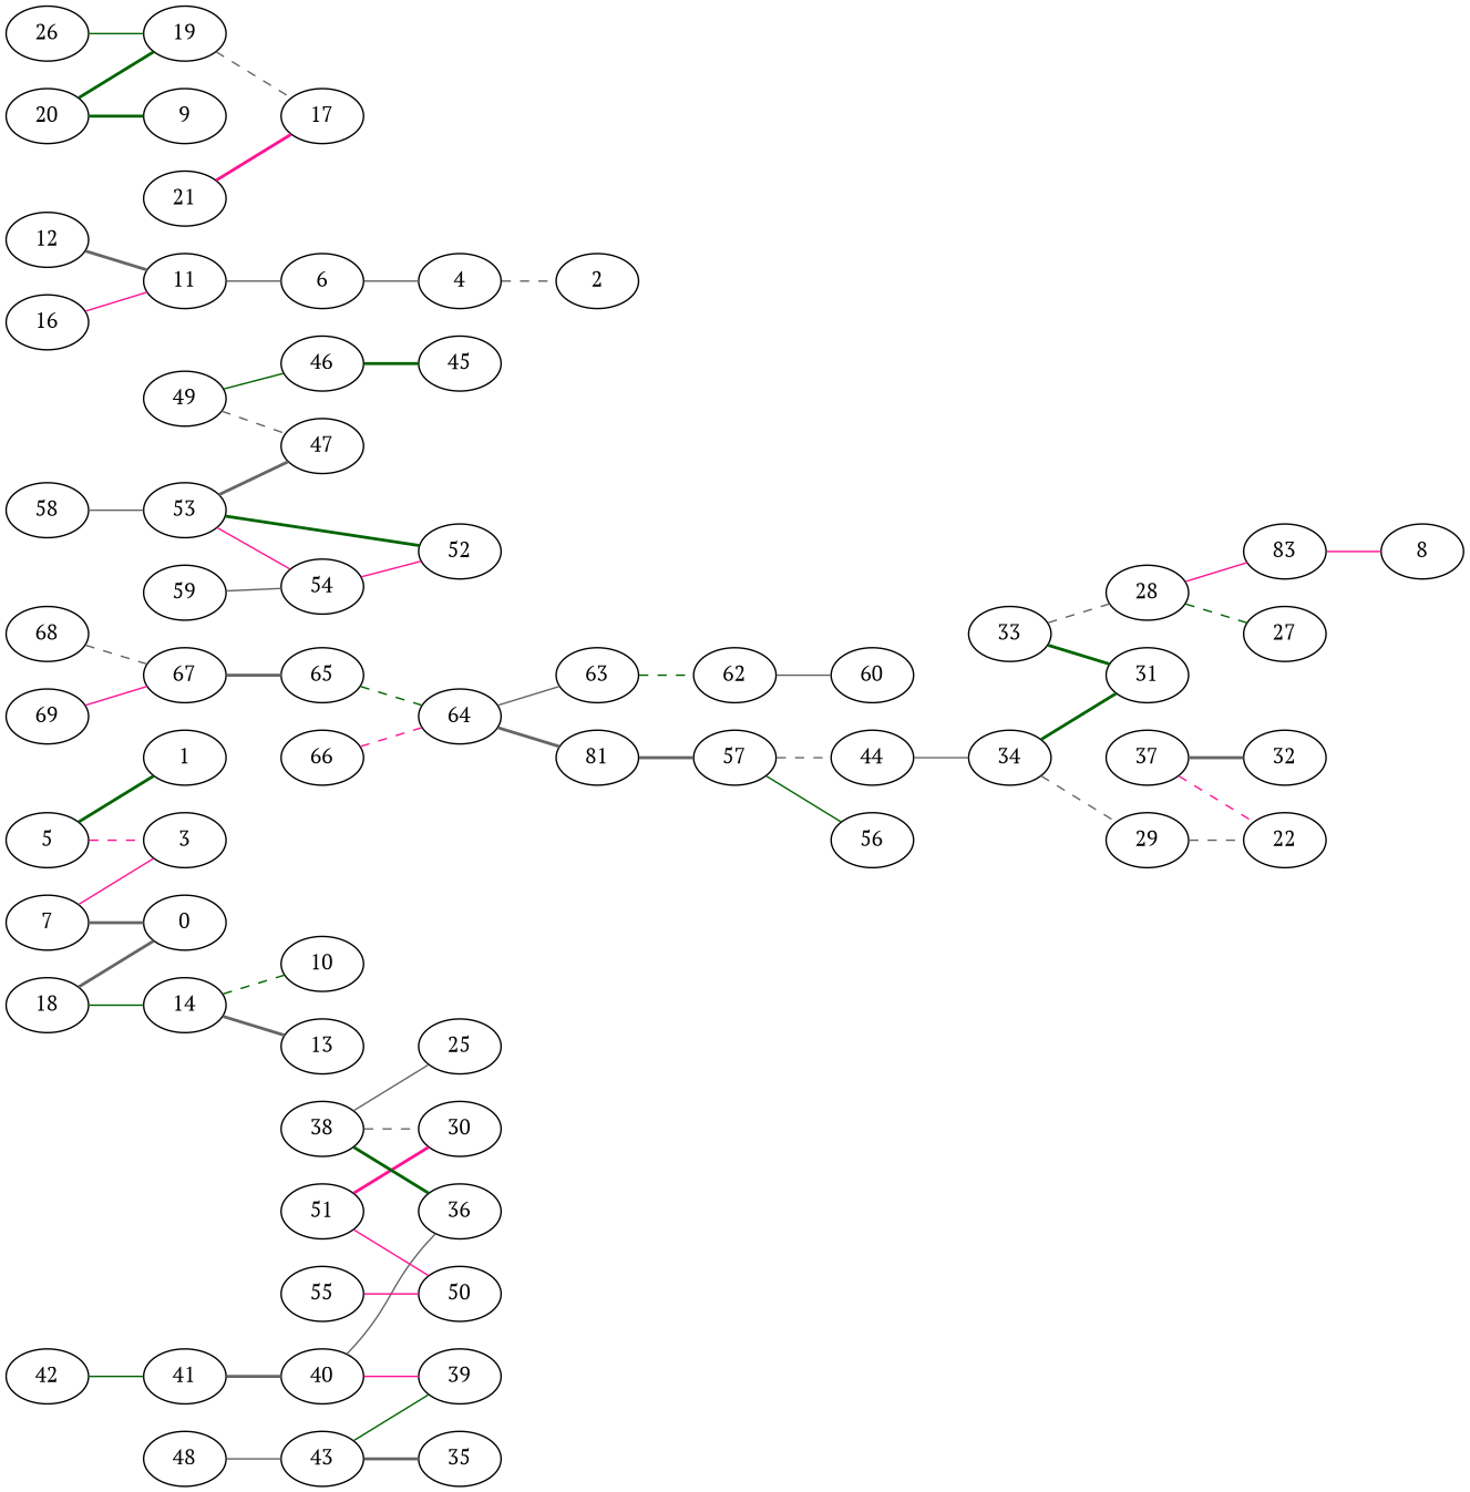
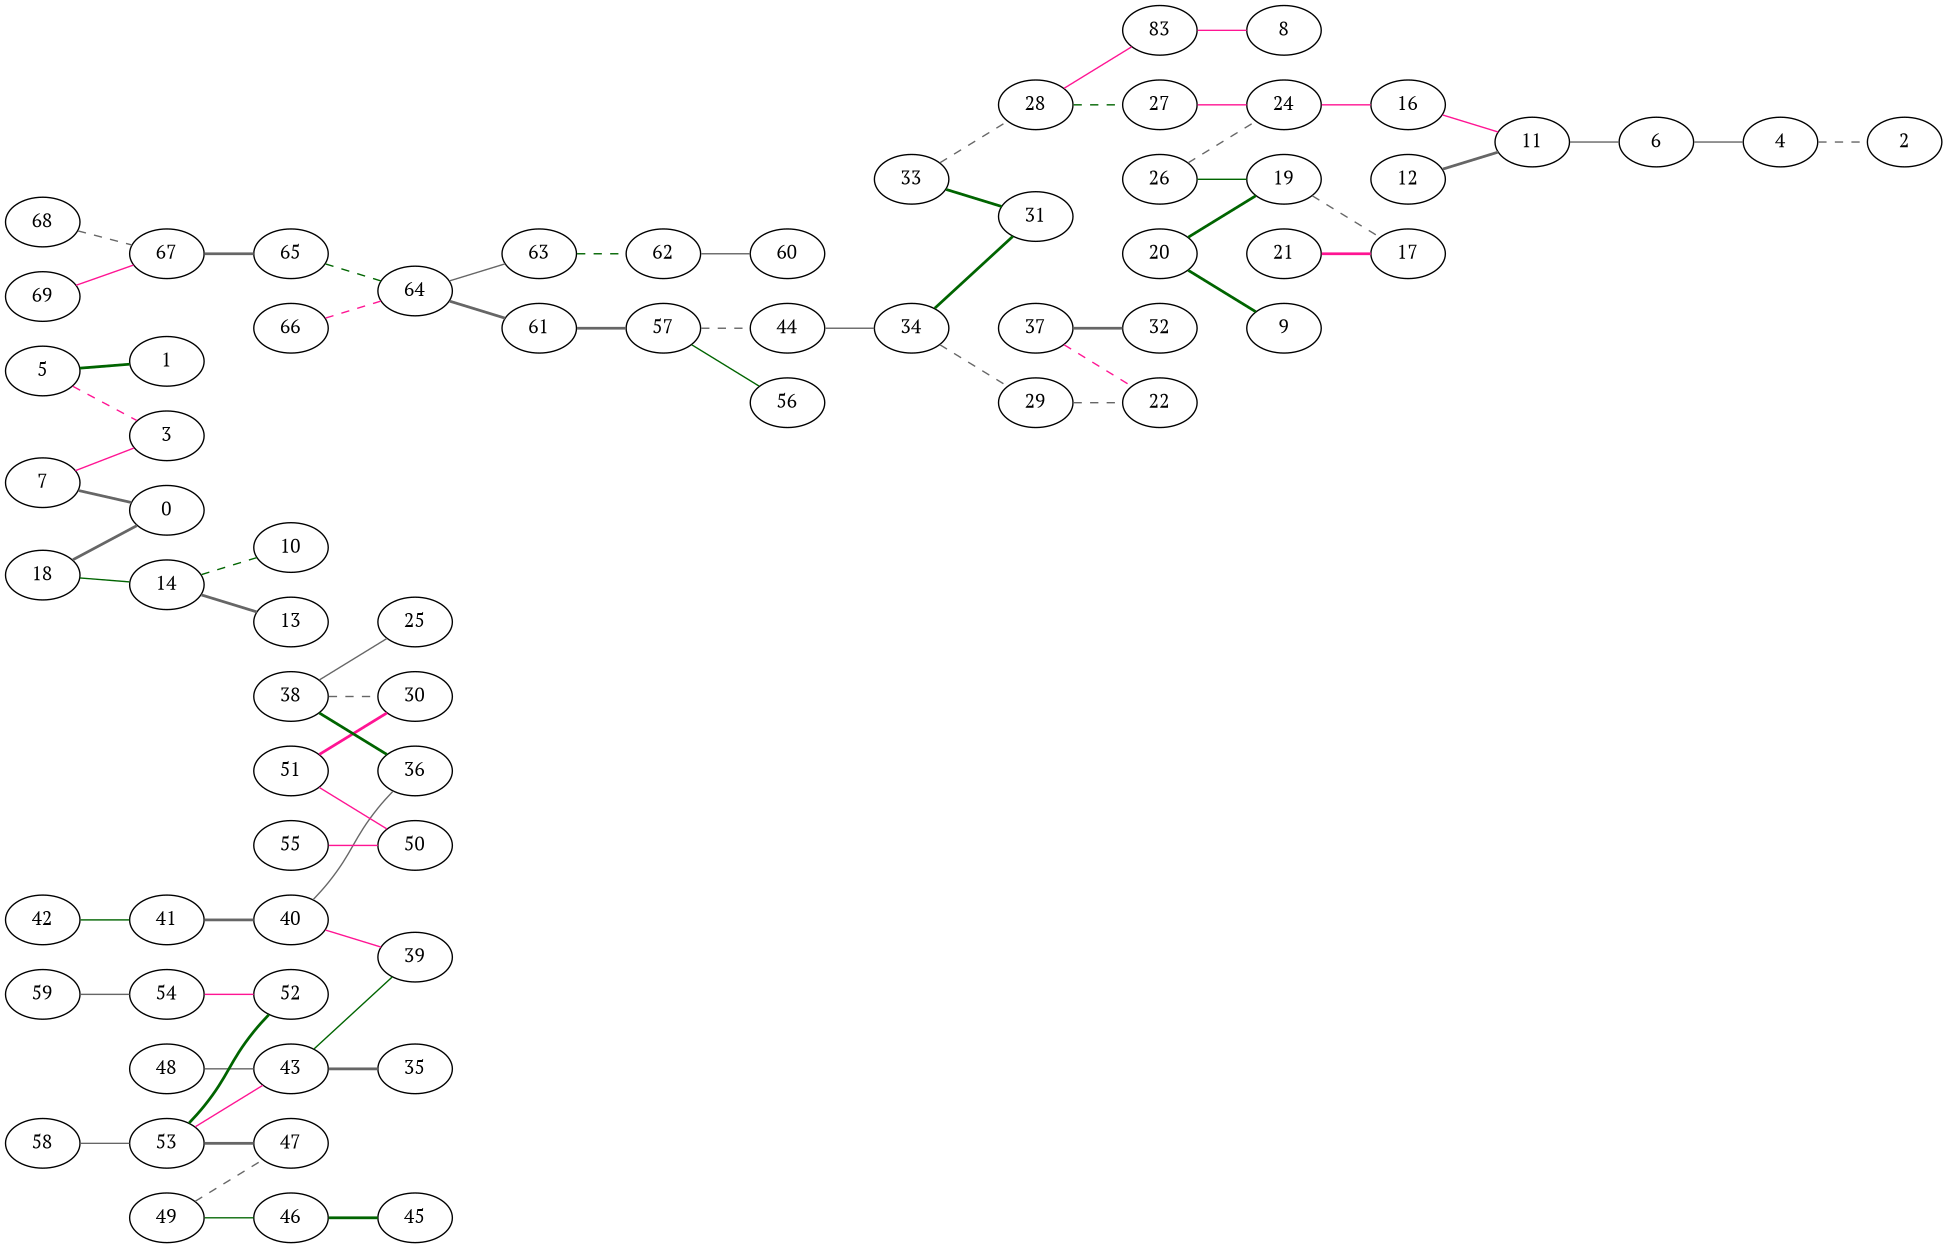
  graph {
    fontname="PT Serif"
    rankdir=LR
    node [fontname="PT Serif"]
    edge [color=gray40 fontname="PT Serif" style=solid]
    41
    40
    36
    39
    48
    43
    35
    5
    3
    1
    63
    62
    60
-   61 [label=81]
+   61
    57
    44
    56
    34
    54
    52
    68
    67
    65
    64
    12
    11
    6
    4
    n29 [label=83]
    28
    27
    8
+   24
    55
    50
    42
    69
    51
    30
    66
    37
    32
    22
    14
    10
    13
    38
    25
    2
    16
    49
    47
    46
    45
    58
    53
    7
    0
    20
    19
    9
    17
    31
    29
    26
    21
    18
    59
    33
    41 -- 40 [style=bold]
    40 -- 36
    40 -- 39 [color=deeppink]
    48 -- 43
    43 -- 39 [color=darkgreen]
    43 -- 35 [style=bold]
    5 -- 3 [color=deeppink style=dashed]
    5 -- 1 [color=darkgreen style=bold]
    63 -- 62 [color=darkgreen style=dashed]
    62 -- 60
    61 -- 57 [style=bold]
    57 -- 44 [style=dashed]
    57 -- 56 [color=darkgreen]
    44 -- 34
    34 -- 31 [color=darkgreen style=bold]
    34 -- 29 [style=dashed]
    54 -- 52 [color=deeppink]
    68 -- 67 [style=dashed]
    67 -- 65 [style=bold]
    65 -- 64 [color=darkgreen style=dashed]
    64 -- 63
    64 -- 61 [style=bold]
    12 -- 11 [style=bold]
    11 -- 6
    6 -- 4
    4 -- 2 [style=dashed]
    n29 -- 8 [color=deeppink]
    28 -- n29 [color=deeppink]
    28 -- 27 [color=darkgreen style=dashed]
+   27 -- 24 [color=deeppink]
+   24 -- 16 [color=deeppink]
    55 -- 50 [color=deeppink]
    42 -- 41 [color=darkgreen]
    69 -- 67 [color=deeppink]
    51 -- 50 [color=deeppink]
    51 -- 30 [color=deeppink style=bold]
    66 -- 64 [color=deeppink style=dashed]
    37 -- 32 [style=bold]
    37 -- 22 [color=deeppink style=dashed]
    14 -- 10 [color=darkgreen style=dashed]
    14 -- 13 [style=bold]
    38 -- 36 [color=darkgreen style=bold]
    38 -- 30 [style=dashed]
    38 -- 25
    16 -- 11 [color=deeppink]
    49 -- 47 [style=dashed]
    49 -- 46 [color=darkgreen]
    46 -- 45 [color=darkgreen style=bold]
    58 -- 53
-   53 -- 54 [color=deeppink]
+   53 -- 43 [color=deeppink]
    53 -- 52 [color=darkgreen style=bold]
    53 -- 47 [style=bold]
    7 -- 3 [color=deeppink]
    7 -- 0 [style=bold]
    20 -- 19 [color=darkgreen style=bold]
    20 -- 9 [color=darkgreen style=bold]
    19 -- 17 [style=dashed]
    29 -- 22 [style=dashed]
+   26 -- 24 [style=dashed]
    26 -- 19 [color=darkgreen]
    21 -- 17 [color=deeppink style=bold]
    18 -- 14 [color=darkgreen]
    18 -- 0 [style=bold]
    59 -- 54
    33 -- 28 [style=dashed]
    33 -- 31 [color=darkgreen style=bold]
  }
